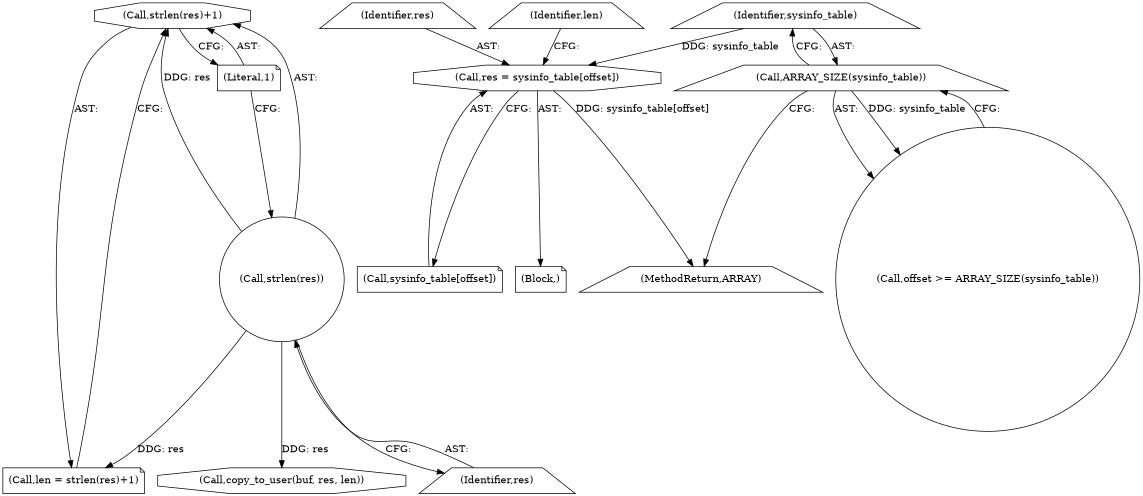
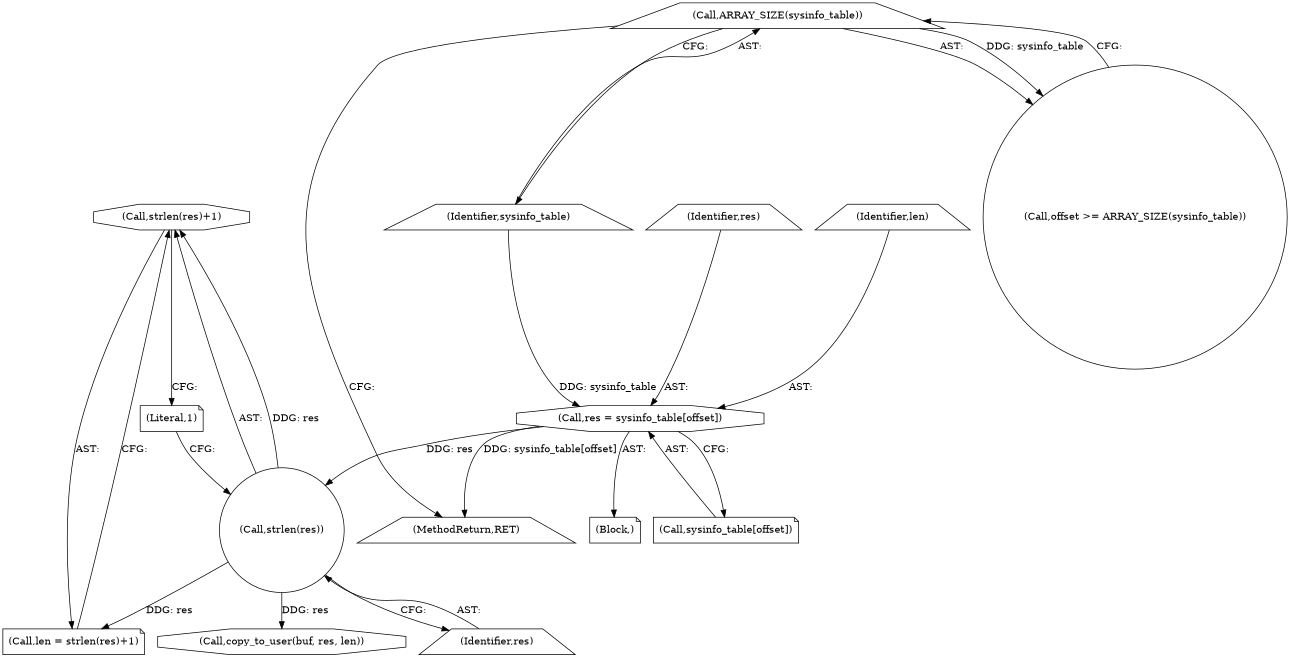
  digraph {
    node [shape=trapezium]
    n1 [label="(Call,strlen(res)+1)" shape=octagon]
    n2 [label="(Literal,1)" shape=note]
    n3 [label="(Call,len = strlen(res)+1)" shape=note]
    n4 [label="(Call,strlen(res))" shape=circle]
-   n5 [label="(MethodReturn,ARRAY)"]
+   n5 [label="(MethodReturn,RET)"]
    n6 [label="(Identifier,res)"]
    n7 [label="(Call,copy_to_user(buf, res, len))" shape=octagon]
    n8 [label="(Call,res = sysinfo_table[offset])" shape=octagon]
    n9 [label="(Block,)" shape=note]
    n10 [label="(Call,sysinfo_table[offset])" shape=note]
    n11 [label="(Call,ARRAY_SIZE(sysinfo_table))"]
    n12 [label="(Call,offset >= ARRAY_SIZE(sysinfo_table))" shape=circle]
    n13 [label="(Identifier,sysinfo_table)"]
    n14 [label="(Identifier,res)"]
    n15 [label="(Identifier,len)"]
    n1 -> n2 [label="CFG: "]
    n1 -> n3 [label="AST: "]
-   n2 -> n1 [label="AST: "]
    n2 -> n4 [label="CFG: "]
    n3 -> n1 [label="CFG: "]
    n4 -> n1 [label="AST: "]
    n4 -> n1 [label="DDG: res"]
    n4 -> n3 [label="DDG: res"]
    n4 -> n6 [label="CFG: "]
    n4 -> n7 [label="DDG: res"]
    n6 -> n4 [label="AST: "]
+   n8 -> n4 [label="DDG: res"]
    n8 -> n5 [label="DDG: sysinfo_table[offset]"]
    n8 -> n9 [label="AST: "]
    n8 -> n10 [label="CFG: "]
    n10 -> n8 [label="AST: "]
    n11 -> n5 [label="CFG: "]
    n11 -> n12 [label="AST: "]
    n11 -> n12 [label="DDG: sysinfo_table"]
    n11 -> n13 [label="CFG: "]
    n12 -> n11 [label="CFG: "]
    n13 -> n8 [label="DDG: sysinfo_table"]
    n13 -> n11 [label="AST: "]
    n14 -> n8 [label="AST: "]
-   n15 -> n8 [label="CFG: "]
+   n15 -> n8 [label="AST: "]
  }
